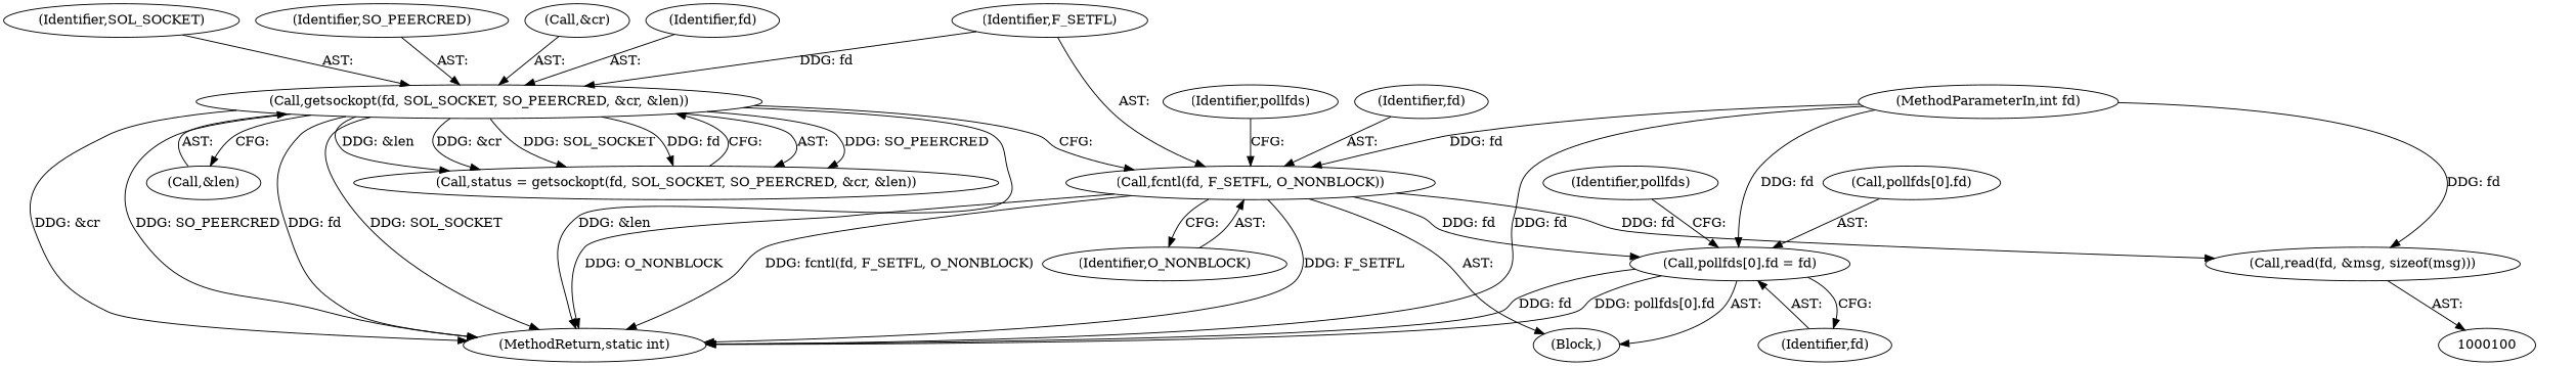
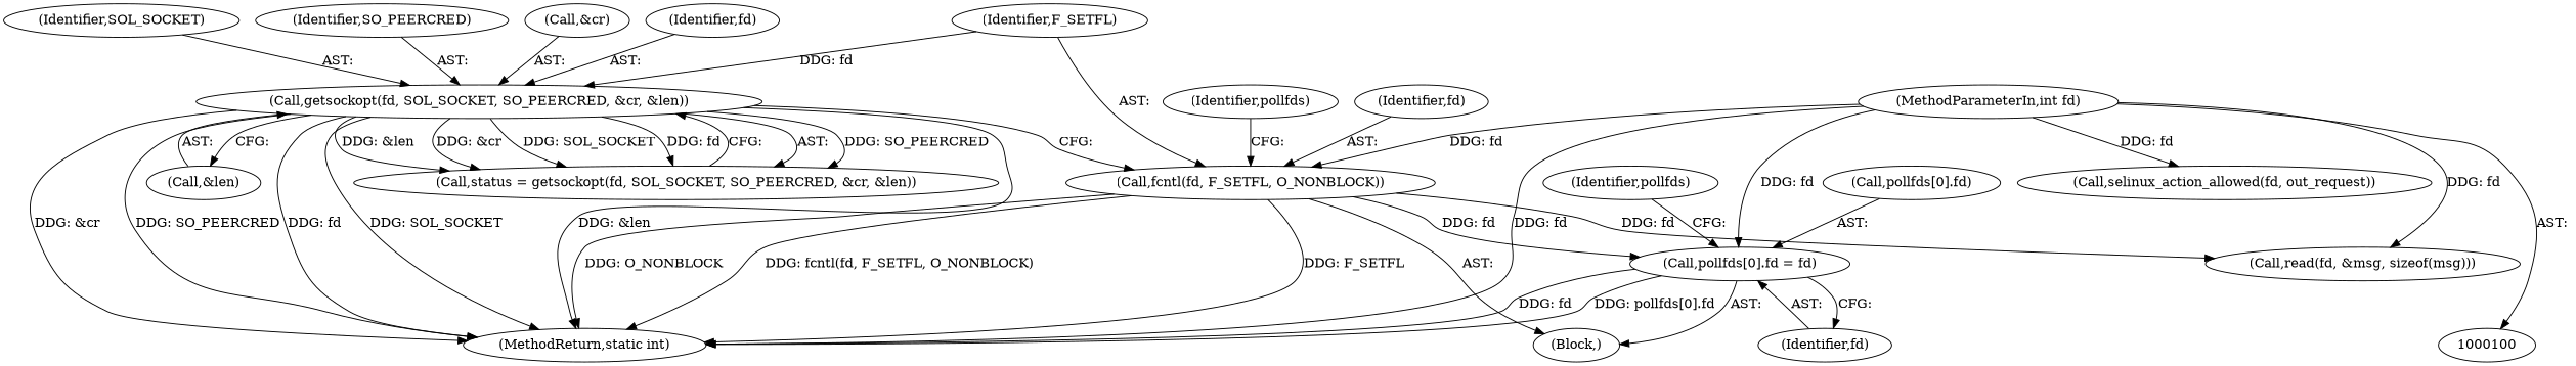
  digraph {
    n1 [label="(Call,pollfds[0].fd = fd)"]
    n2 [label="(Identifier,fd)"]
    n3 [label="(MethodReturn,static int)"]
    n4 [label="(Block,)"]
    n5 [label="(Call,fcntl(fd, F_SETFL, O_NONBLOCK))"]
-   n6 [label="(Identifier,O_NONBLOCK)"]
    n7 [label="(Call,read(fd, &msg, sizeof(msg)))"]
    n8 [label="(Call,getsockopt(fd, SOL_SOCKET, SO_PEERCRED, &cr, &len))"]
    n9 [label="(Call,status = getsockopt(fd, SOL_SOCKET, SO_PEERCRED, &cr, &len))"]
    n10 [label="(Call,&len)"]
    n11 [label="(MethodParameterIn,int fd)"]
+   n12 [label="(Call,selinux_action_allowed(fd, out_request))"]
    1000100
    n14 [label="(Identifier,SO_PEERCRED)"]
    n15 [label="(Call,&cr)"]
    n16 [label="(Identifier,fd)"]
    n17 [label="(Identifier,SOL_SOCKET)"]
    n18 [label="(Identifier,pollfds)"]
    n19 [label="(Identifier,F_SETFL)"]
    n20 [label="(Identifier,fd)"]
    n21 [label="(Identifier,pollfds)"]
    n22 [label="(Call,pollfds[0].fd)"]
    n1 -> n2 [label="CFG: "]
    n1 -> n3 [label="DDG: pollfds[0].fd"]
    n1 -> n3 [label="DDG: fd"]
    n1 -> n4 [label="AST: "]
    n2 -> n1 [label="AST: "]
    n5 -> n1 [label="DDG: fd"]
    n5 -> n3 [label="DDG: fcntl(fd, F_SETFL, O_NONBLOCK)"]
    n5 -> n3 [label="DDG: F_SETFL"]
    n5 -> n3 [label="DDG: O_NONBLOCK"]
    n5 -> n4 [label="AST: "]
-   n5 -> n6 [label="CFG: "]
    n5 -> n7 [label="DDG: fd"]
-   n6 -> n5 [label="AST: "]
    n8 -> n3 [label="DDG: &cr"]
    n8 -> n3 [label="DDG: fd"]
    n8 -> n3 [label="DDG: SOL_SOCKET"]
    n8 -> n3 [label="DDG: &len"]
    n8 -> n3 [label="DDG: SO_PEERCRED"]
    n8 -> n5 [label="CFG: "]
    n8 -> n9 [label="AST: "]
    n8 -> n9 [label="DDG: SO_PEERCRED"]
    n8 -> n9 [label="DDG: &len"]
    n8 -> n9 [label="DDG: &cr"]
    n8 -> n9 [label="DDG: SOL_SOCKET"]
    n8 -> n9 [label="DDG: fd"]
    n8 -> n10 [label="CFG: "]
    n9 -> n8 [label="CFG: "]
    n10 -> n8 [label="AST: "]
    n11 -> n1 [label="DDG: fd"]
    n11 -> n3 [label="DDG: fd"]
    n11 -> n5 [label="DDG: fd"]
    n11 -> n7 [label="DDG: fd"]
-   n7 -> 1000100 [label="AST: "]
+   n11 -> n12 [label="DDG: fd"]
+   n11 -> 1000100 [label="AST: "]
    n14 -> n8 [label="AST: "]
    n15 -> n8 [label="AST: "]
    n16 -> n8 [label="AST: "]
    n17 -> n8 [label="AST: "]
    n18 -> n5 [label="CFG: "]
    n19 -> n5 [label="AST: "]
    n19 -> n8 [label="DDG: fd"]
    n20 -> n5 [label="AST: "]
    n21 -> n1 [label="CFG: "]
    n22 -> n1 [label="AST: "]
  }
